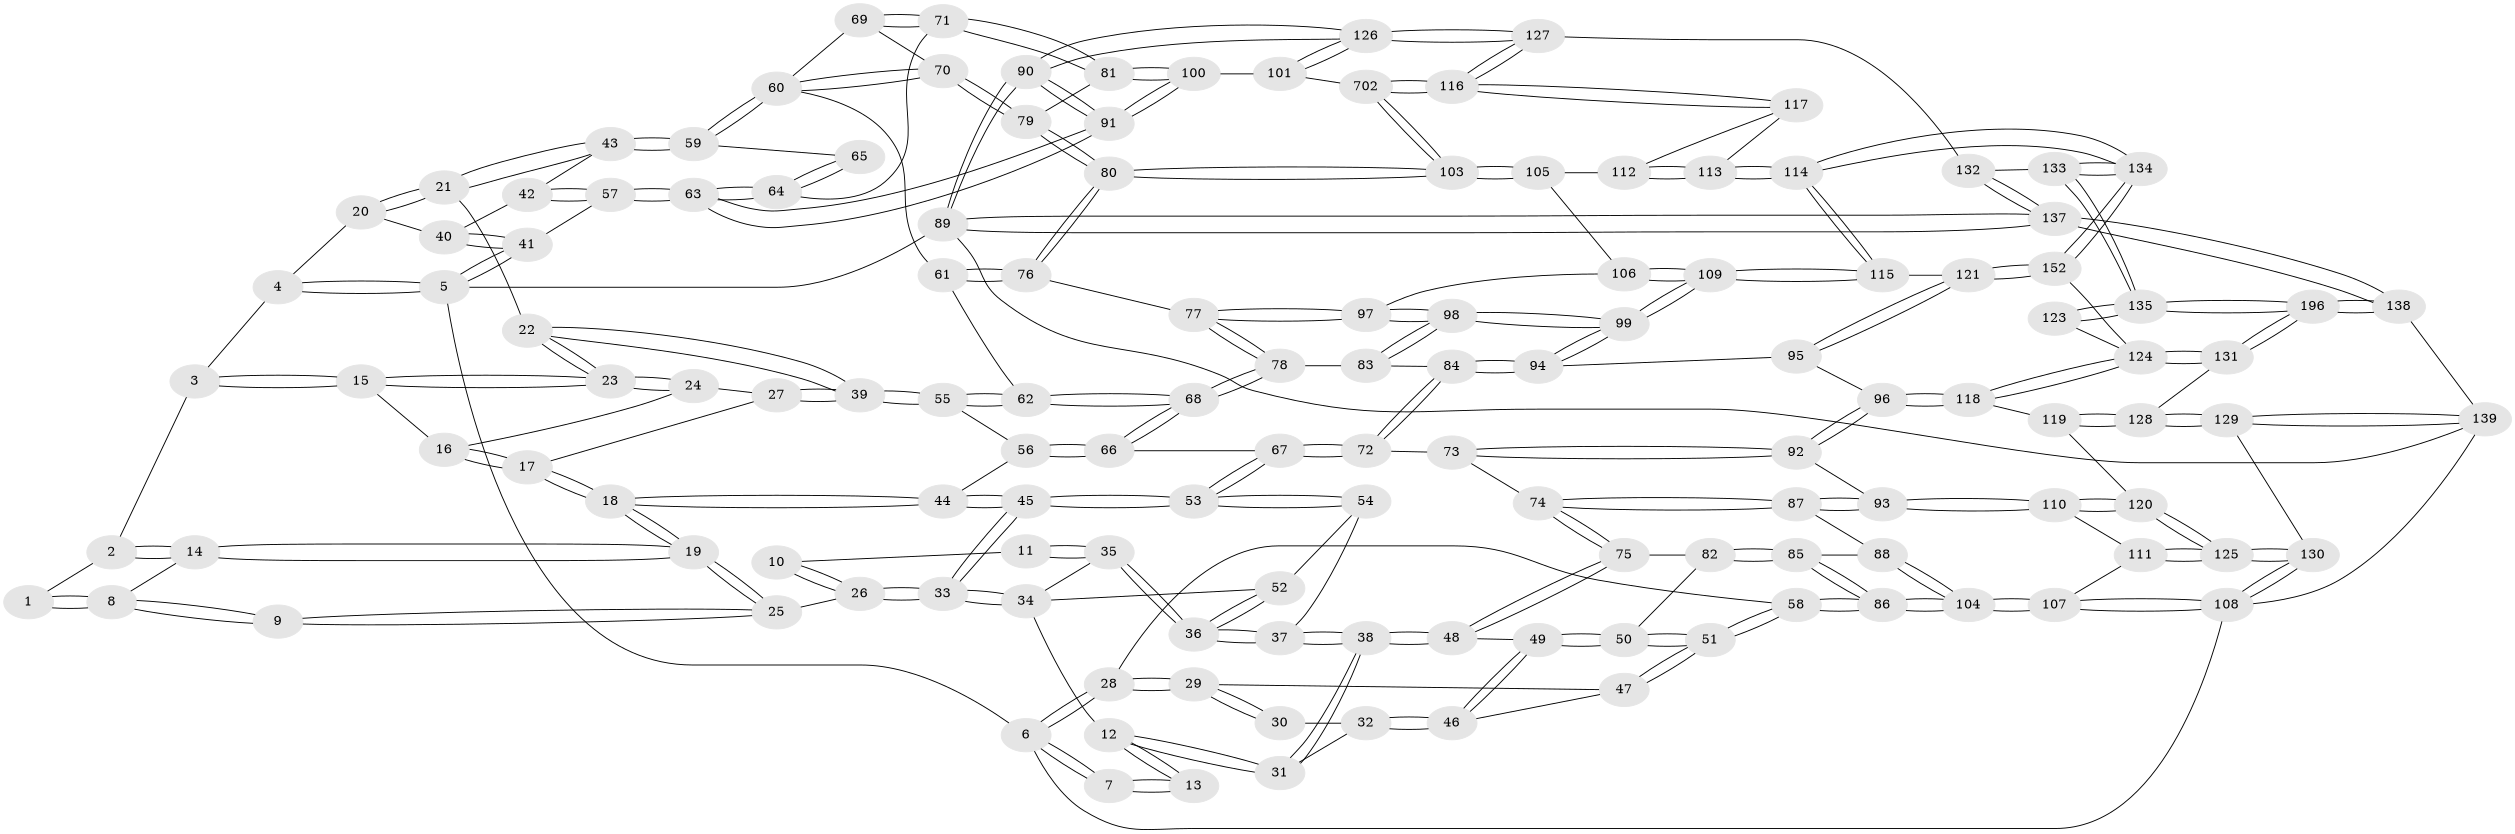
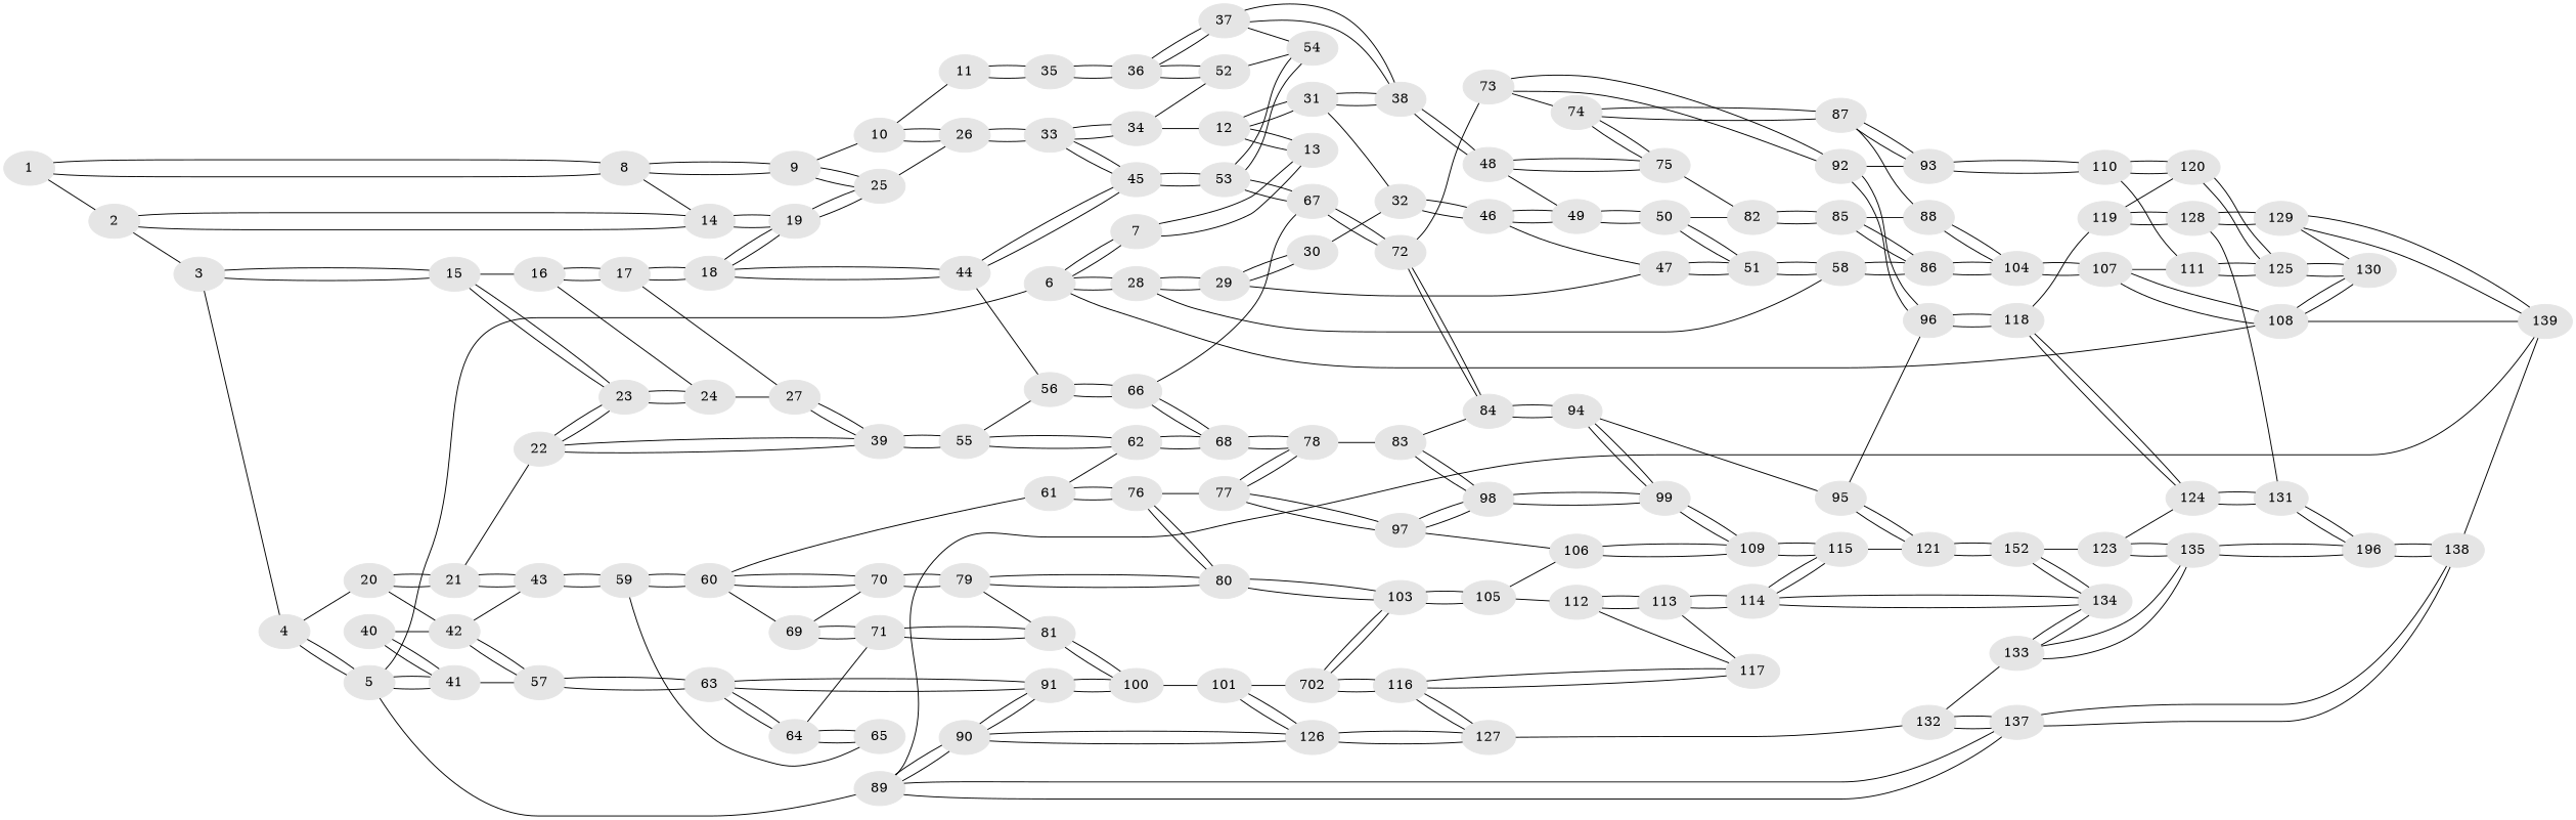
  graph {
    rankdir=LR
    node [color=gray90 style=filled]
    1
    2
    8
    3
    14
    9
    4
    15
    19
    5
    20
    16
    23
    6
    41
    89
    21
    40
    7
    28
    108
    57
    90
    137
    139
    13
    29
    58
    130
    10
    25
    11
    26
    35
    33
    12
    31
    36
    32
    38
    17
    24
    18
    27
    44
    39
    45
    56
    22
    43
    42
    59
    55
    34
    30
    47
    86
    51
    46
    48
    49
    52
    53
    54
    37
    75
    62
    63
    60
    65
    66
    67
    50
    82
    85
    72
    68
    64
    91
    104
    61
    70
    69
    76
    79
    77
    80
    78
    71
    100
    81
    73
    84
    83
    74
    92
    94
    87
    93
    96
    88
    97
    103
    98
    106
    105
    101
    99
    95
    107
    110
    126
    138
    127
    118
    111
    120
    121
    109
    n120 [label=152]
    119
    124
    115
    n124 [label=702]
    116
    117
    112
    113
    125
    114
    134
    132
    128
    131
    129
    123
    135
    n138 [label=196]
    133
    1 -- 2
    1 -- 8
    1 -- 8
    2 -- 3
    2 -- 14
    2 -- 14
    8 -- 14
    8 -- 9
    8 -- 9
    3 -- 4
    3 -- 15
    3 -- 15
    14 -- 19
    14 -- 19
+   9 -- 10
    9 -- 25
    9 -- 25
    4 -- 5
    4 -- 5
    4 -- 20
    15 -- 16
    15 -- 23
    15 -- 23
    19 -- 25
    19 -- 25
    5 -- 6
    5 -- 41
    5 -- 41
    5 -- 89
    20 -- 21
    20 -- 21
-   20 -- 40
+   20 -- 42
    16 -- 17
    16 -- 17
    16 -- 24
    23 -- 24
    23 -- 24
    6 -- 7
    6 -- 7
    6 -- 28
    6 -- 28
    6 -- 108
    41 -- 57
    89 -- 90
    89 -- 90
    89 -- 137
    89 -- 137
    89 -- 139
    21 -- 22
    21 -- 43
    21 -- 43
    40 -- 41
    40 -- 41
    40 -- 42
    7 -- 13
    7 -- 13
    28 -- 29
    28 -- 29
    28 -- 58
    108 -- 139
    108 -- 130
    108 -- 130
    57 -- 63
    57 -- 63
    90 -- 91
    90 -- 91
    90 -- 126
    90 -- 126
    137 -- 138
    137 -- 138
    29 -- 30
    29 -- 30
    29 -- 47
    58 -- 86
    58 -- 86
    10 -- 11
    10 -- 26
    10 -- 26
    25 -- 26
    11 -- 35
    11 -- 35
    26 -- 33
    26 -- 33
    35 -- 36
    35 -- 36
    33 -- 45
    33 -- 45
    33 -- 34
    33 -- 34
    12 -- 13
    12 -- 13
    12 -- 31
    12 -- 31
    31 -- 32
    31 -- 38
    31 -- 38
    36 -- 52
    36 -- 52
    36 -- 37
    36 -- 37
    32 -- 46
    32 -- 46
    38 -- 48
    38 -- 48
    17 -- 18
    17 -- 18
    17 -- 27
    24 -- 27
    18 -- 19
    18 -- 19
    18 -- 44
    18 -- 44
    27 -- 39
    27 -- 39
    44 -- 45
    44 -- 45
    44 -- 56
    39 -- 55
    39 -- 55
    45 -- 53
    45 -- 53
    56 -- 66
    56 -- 66
    22 -- 23
    22 -- 23
    22 -- 39
    22 -- 39
    43 -- 59
    43 -- 59
    42 -- 57
    42 -- 57
    42 -- 43
    59 -- 60
    59 -- 60
    59 -- 65
    55 -- 56
    55 -- 62
    55 -- 62
-   34 -- 35
    34 -- 12
    34 -- 52
    30 -- 32
    47 -- 51
    47 -- 51
    86 -- 104
    86 -- 104
    51 -- 58
    51 -- 58
    46 -- 47
    46 -- 49
    46 -- 49
    48 -- 49
    48 -- 75
    48 -- 75
    49 -- 50
    49 -- 50
    52 -- 54
    53 -- 54
    53 -- 54
    53 -- 67
    53 -- 67
    37 -- 38
    37 -- 38
    37 -- 54
    75 -- 82
    62 -- 68
    62 -- 68
    63 -- 64
    63 -- 64
    63 -- 91
    63 -- 91
    60 -- 61
    60 -- 70
    60 -- 70
    60 -- 69
    66 -- 67
    66 -- 68
    66 -- 68
    67 -- 72
    67 -- 72
    50 -- 51
    50 -- 51
    50 -- 82
    82 -- 85
    82 -- 85
    85 -- 86
    85 -- 86
    85 -- 88
    72 -- 73
    72 -- 84
    72 -- 84
    68 -- 78
    68 -- 78
    64 -- 65
    64 -- 65
    64 -- 71
    91 -- 100
    91 -- 100
    104 -- 107
    104 -- 107
    61 -- 62
    61 -- 76
    61 -- 76
    70 -- 79
    70 -- 79
    69 -- 70
    69 -- 71
    69 -- 71
    76 -- 77
    76 -- 80
    76 -- 80
    79 -- 80
    79 -- 80
    79 -- 81
    77 -- 78
    77 -- 78
    77 -- 97
    77 -- 97
    80 -- 103
    80 -- 103
    78 -- 83
    71 -- 81
    71 -- 81
    100 -- 101
    81 -- 100
    81 -- 100
    73 -- 74
    73 -- 92
    73 -- 92
    84 -- 94
    84 -- 94
    83 -- 84
    83 -- 98
    83 -- 98
    74 -- 75
    74 -- 75
    74 -- 87
    74 -- 87
    92 -- 93
    92 -- 96
    92 -- 96
    94 -- 99
    94 -- 99
    94 -- 95
    87 -- 93
    87 -- 93
    87 -- 88
    93 -- 110
    93 -- 110
    96 -- 118
    96 -- 118
    88 -- 104
    88 -- 104
    97 -- 98
    97 -- 98
    97 -- 106
    103 -- 105
    103 -- 105
    98 -- 99
    98 -- 99
    106 -- 109
    106 -- 109
    105 -- 106
    105 -- 112
    101 -- 126
    101 -- 126
    101 -- n124
    99 -- 109
    99 -- 109
    95 -- 96
    95 -- 121
    95 -- 121
    107 -- 108
    107 -- 108
    107 -- 111
    110 -- 111
    110 -- 120
    110 -- 120
    126 -- 127
    126 -- 127
    138 -- 139
    127 -- 132
    118 -- 119
    118 -- 124
    118 -- 124
    111 -- 125
    111 -- 125
    120 -- 125
    120 -- 125
    121 -- n120
    121 -- n120
    109 -- 115
    109 -- 115
    n120 -- 134
    n120 -- 134
-   n120 -- 124
+   n120 -- 123
    119 -- 120
    119 -- 128
    119 -- 128
    124 -- 131
    124 -- 131
    115 -- 121
    n124 -- 103
    n124 -- 103
    n124 -- 116
    n124 -- 116
    116 -- 127
    116 -- 127
    116 -- 117
    116 -- 117
    112 -- 117
    112 -- 113
    112 -- 113
    113 -- 117
    113 -- 114
    113 -- 114
    125 -- 130
    125 -- 130
    114 -- 115
    114 -- 115
    114 -- 134
    114 -- 134
    132 -- 137
    132 -- 137
    132 -- 133
    128 -- 131
    128 -- 129
    128 -- 129
    131 -- n138
    131 -- n138
    129 -- 139
    129 -- 139
    129 -- 130
    123 -- 124
    123 -- 135
    123 -- 135
    135 -- n138
    135 -- n138
    n138 -- 138
    n138 -- 138
    133 -- 134
    133 -- 134
    133 -- 135
    133 -- 135
  }
